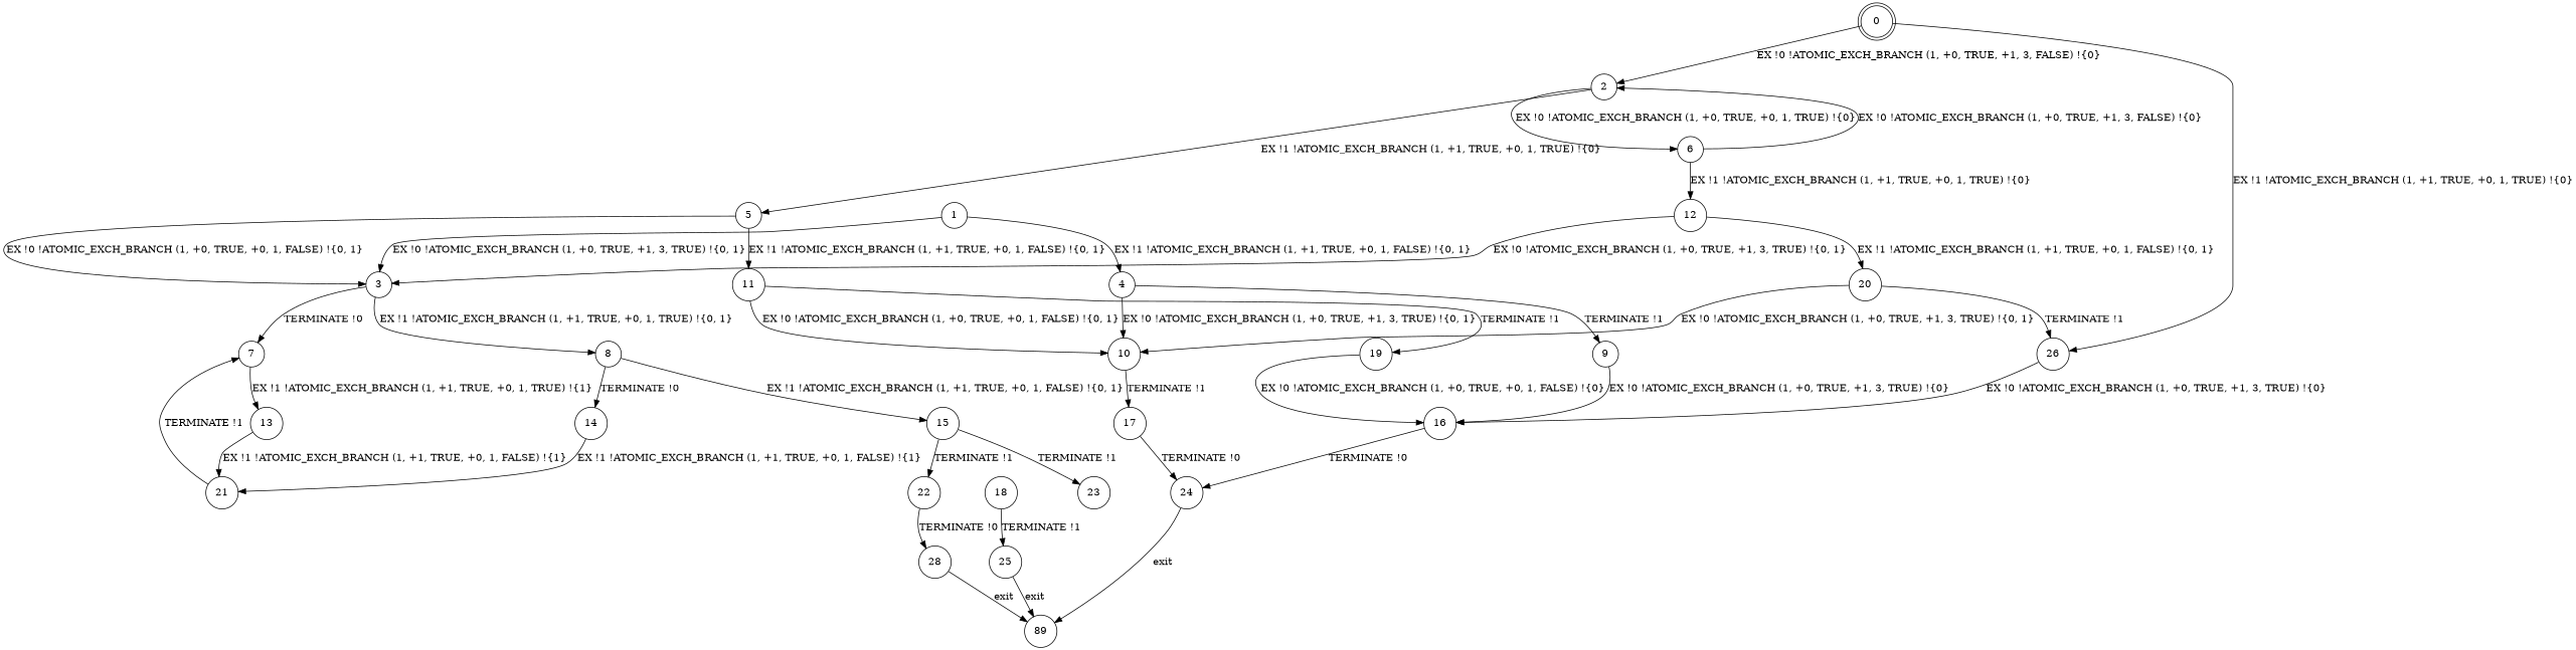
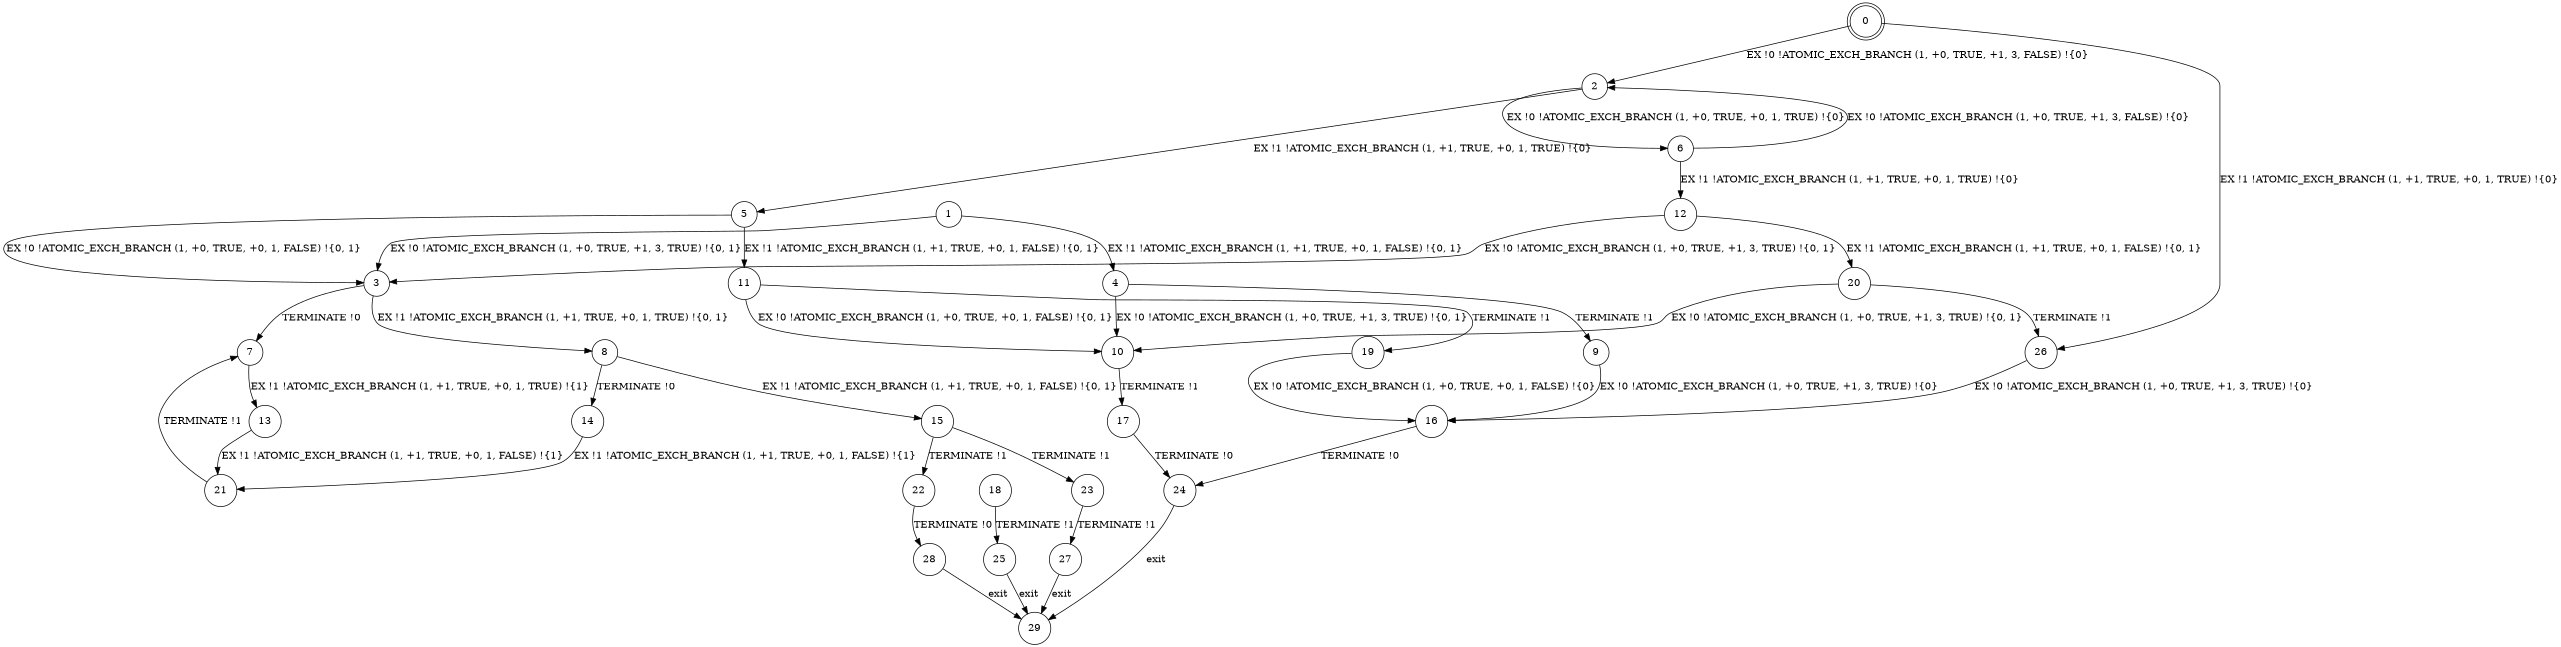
  digraph {
    node [shape=circle]
    0 [peripheries=2]
    2
    26
    1
    3
    4
    5
    6
    7
    8
    9
    10
    11
    12
    13
    14
    15
    16
    17
    19
    20
    21
    22
    23
    24
    18
    25
    28
-   29 [label=89]
+   27
+   29
    0 -> 2 [label="EX !0 !ATOMIC_EXCH_BRANCH (1, +0, TRUE, +1, 3, FALSE) !{0}"]
    0 -> 26 [label="EX !1 !ATOMIC_EXCH_BRANCH (1, +1, TRUE, +0, 1, TRUE) !{0}"]
    2 -> 5 [label="EX !1 !ATOMIC_EXCH_BRANCH (1, +1, TRUE, +0, 1, TRUE) !{0}"]
    2 -> 6 [label="EX !0 !ATOMIC_EXCH_BRANCH (1, +0, TRUE, +0, 1, TRUE) !{0}"]
    26 -> 16 [label="EX !0 !ATOMIC_EXCH_BRANCH (1, +0, TRUE, +1, 3, TRUE) !{0}"]
    1 -> 3 [label="EX !0 !ATOMIC_EXCH_BRANCH (1, +0, TRUE, +1, 3, TRUE) !{0, 1}"]
    1 -> 4 [label="EX !1 !ATOMIC_EXCH_BRANCH (1, +1, TRUE, +0, 1, FALSE) !{0, 1}"]
    3 -> 7 [label="TERMINATE !0"]
    3 -> 8 [label="EX !1 !ATOMIC_EXCH_BRANCH (1, +1, TRUE, +0, 1, TRUE) !{0, 1}"]
    4 -> 9 [label="TERMINATE !1"]
    4 -> 10 [label="EX !0 !ATOMIC_EXCH_BRANCH (1, +0, TRUE, +1, 3, TRUE) !{0, 1}"]
    5 -> 3 [label="EX !0 !ATOMIC_EXCH_BRANCH (1, +0, TRUE, +0, 1, FALSE) !{0, 1}"]
    5 -> 11 [label="EX !1 !ATOMIC_EXCH_BRANCH (1, +1, TRUE, +0, 1, FALSE) !{0, 1}"]
    6 -> 2 [label="EX !0 !ATOMIC_EXCH_BRANCH (1, +0, TRUE, +1, 3, FALSE) !{0}"]
    6 -> 12 [label="EX !1 !ATOMIC_EXCH_BRANCH (1, +1, TRUE, +0, 1, TRUE) !{0}"]
    7 -> 13 [label="EX !1 !ATOMIC_EXCH_BRANCH (1, +1, TRUE, +0, 1, TRUE) !{1}"]
    8 -> 14 [label="TERMINATE !0"]
    8 -> 15 [label="EX !1 !ATOMIC_EXCH_BRANCH (1, +1, TRUE, +0, 1, FALSE) !{0, 1}"]
    9 -> 16 [label="EX !0 !ATOMIC_EXCH_BRANCH (1, +0, TRUE, +1, 3, TRUE) !{0}"]
    10 -> 17 [label="TERMINATE !1"]
    11 -> 10 [label="EX !0 !ATOMIC_EXCH_BRANCH (1, +0, TRUE, +0, 1, FALSE) !{0, 1}"]
    11 -> 19 [label="TERMINATE !1"]
    12 -> 3 [label="EX !0 !ATOMIC_EXCH_BRANCH (1, +0, TRUE, +1, 3, TRUE) !{0, 1}"]
    12 -> 20 [label="EX !1 !ATOMIC_EXCH_BRANCH (1, +1, TRUE, +0, 1, FALSE) !{0, 1}"]
    13 -> 21 [label="EX !1 !ATOMIC_EXCH_BRANCH (1, +1, TRUE, +0, 1, FALSE) !{1}"]
    14 -> 21 [label="EX !1 !ATOMIC_EXCH_BRANCH (1, +1, TRUE, +0, 1, FALSE) !{1}"]
    15 -> 22 [label="TERMINATE !1"]
    15 -> 23 [label="TERMINATE !1"]
    16 -> 24 [label="TERMINATE !0"]
    17 -> 24 [label="TERMINATE !0"]
    19 -> 16 [label="EX !0 !ATOMIC_EXCH_BRANCH (1, +0, TRUE, +0, 1, FALSE) !{0}"]
    20 -> 26 [label="TERMINATE !1"]
    20 -> 10 [label="EX !0 !ATOMIC_EXCH_BRANCH (1, +0, TRUE, +1, 3, TRUE) !{0, 1}"]
    21 -> 7 [label="TERMINATE !1"]
    22 -> 28 [label="TERMINATE !0"]
+   23 -> 27 [label="TERMINATE !1"]
    24 -> 29 [label=exit]
    18 -> 25 [label="TERMINATE !1"]
    25 -> 29 [label=exit]
    28 -> 29 [label=exit]
+   27 -> 29 [label=exit]
  }
